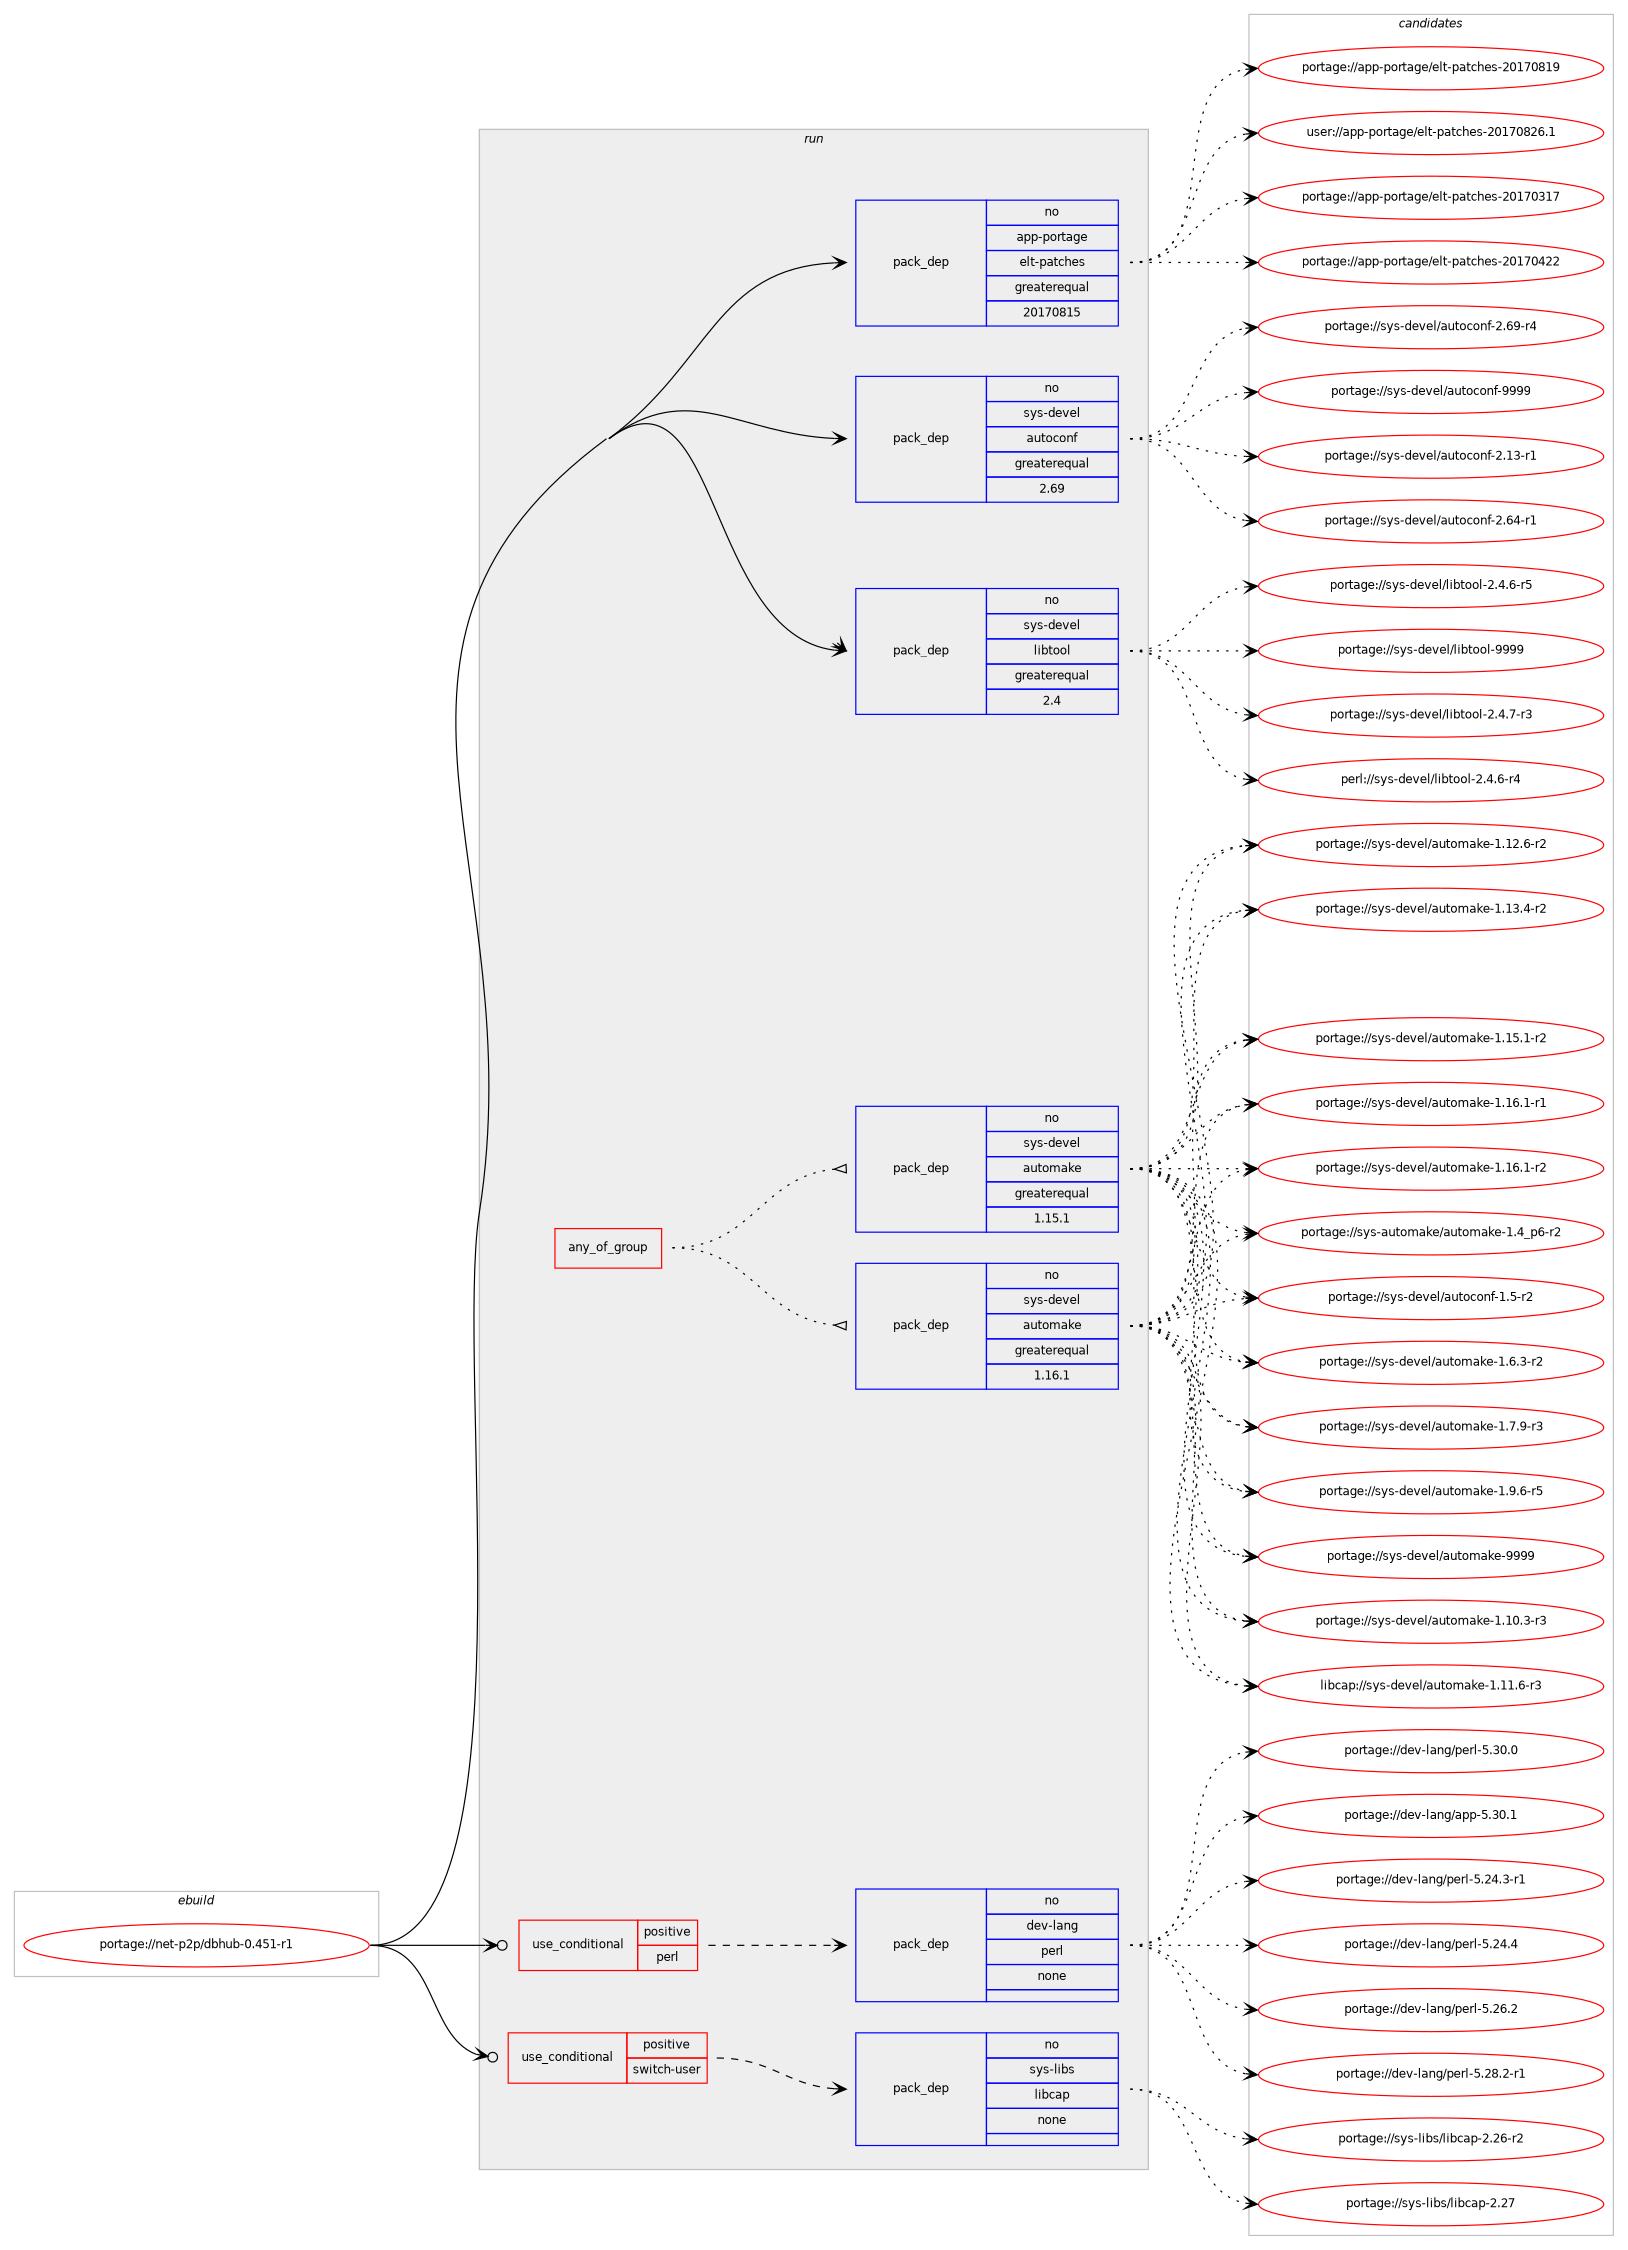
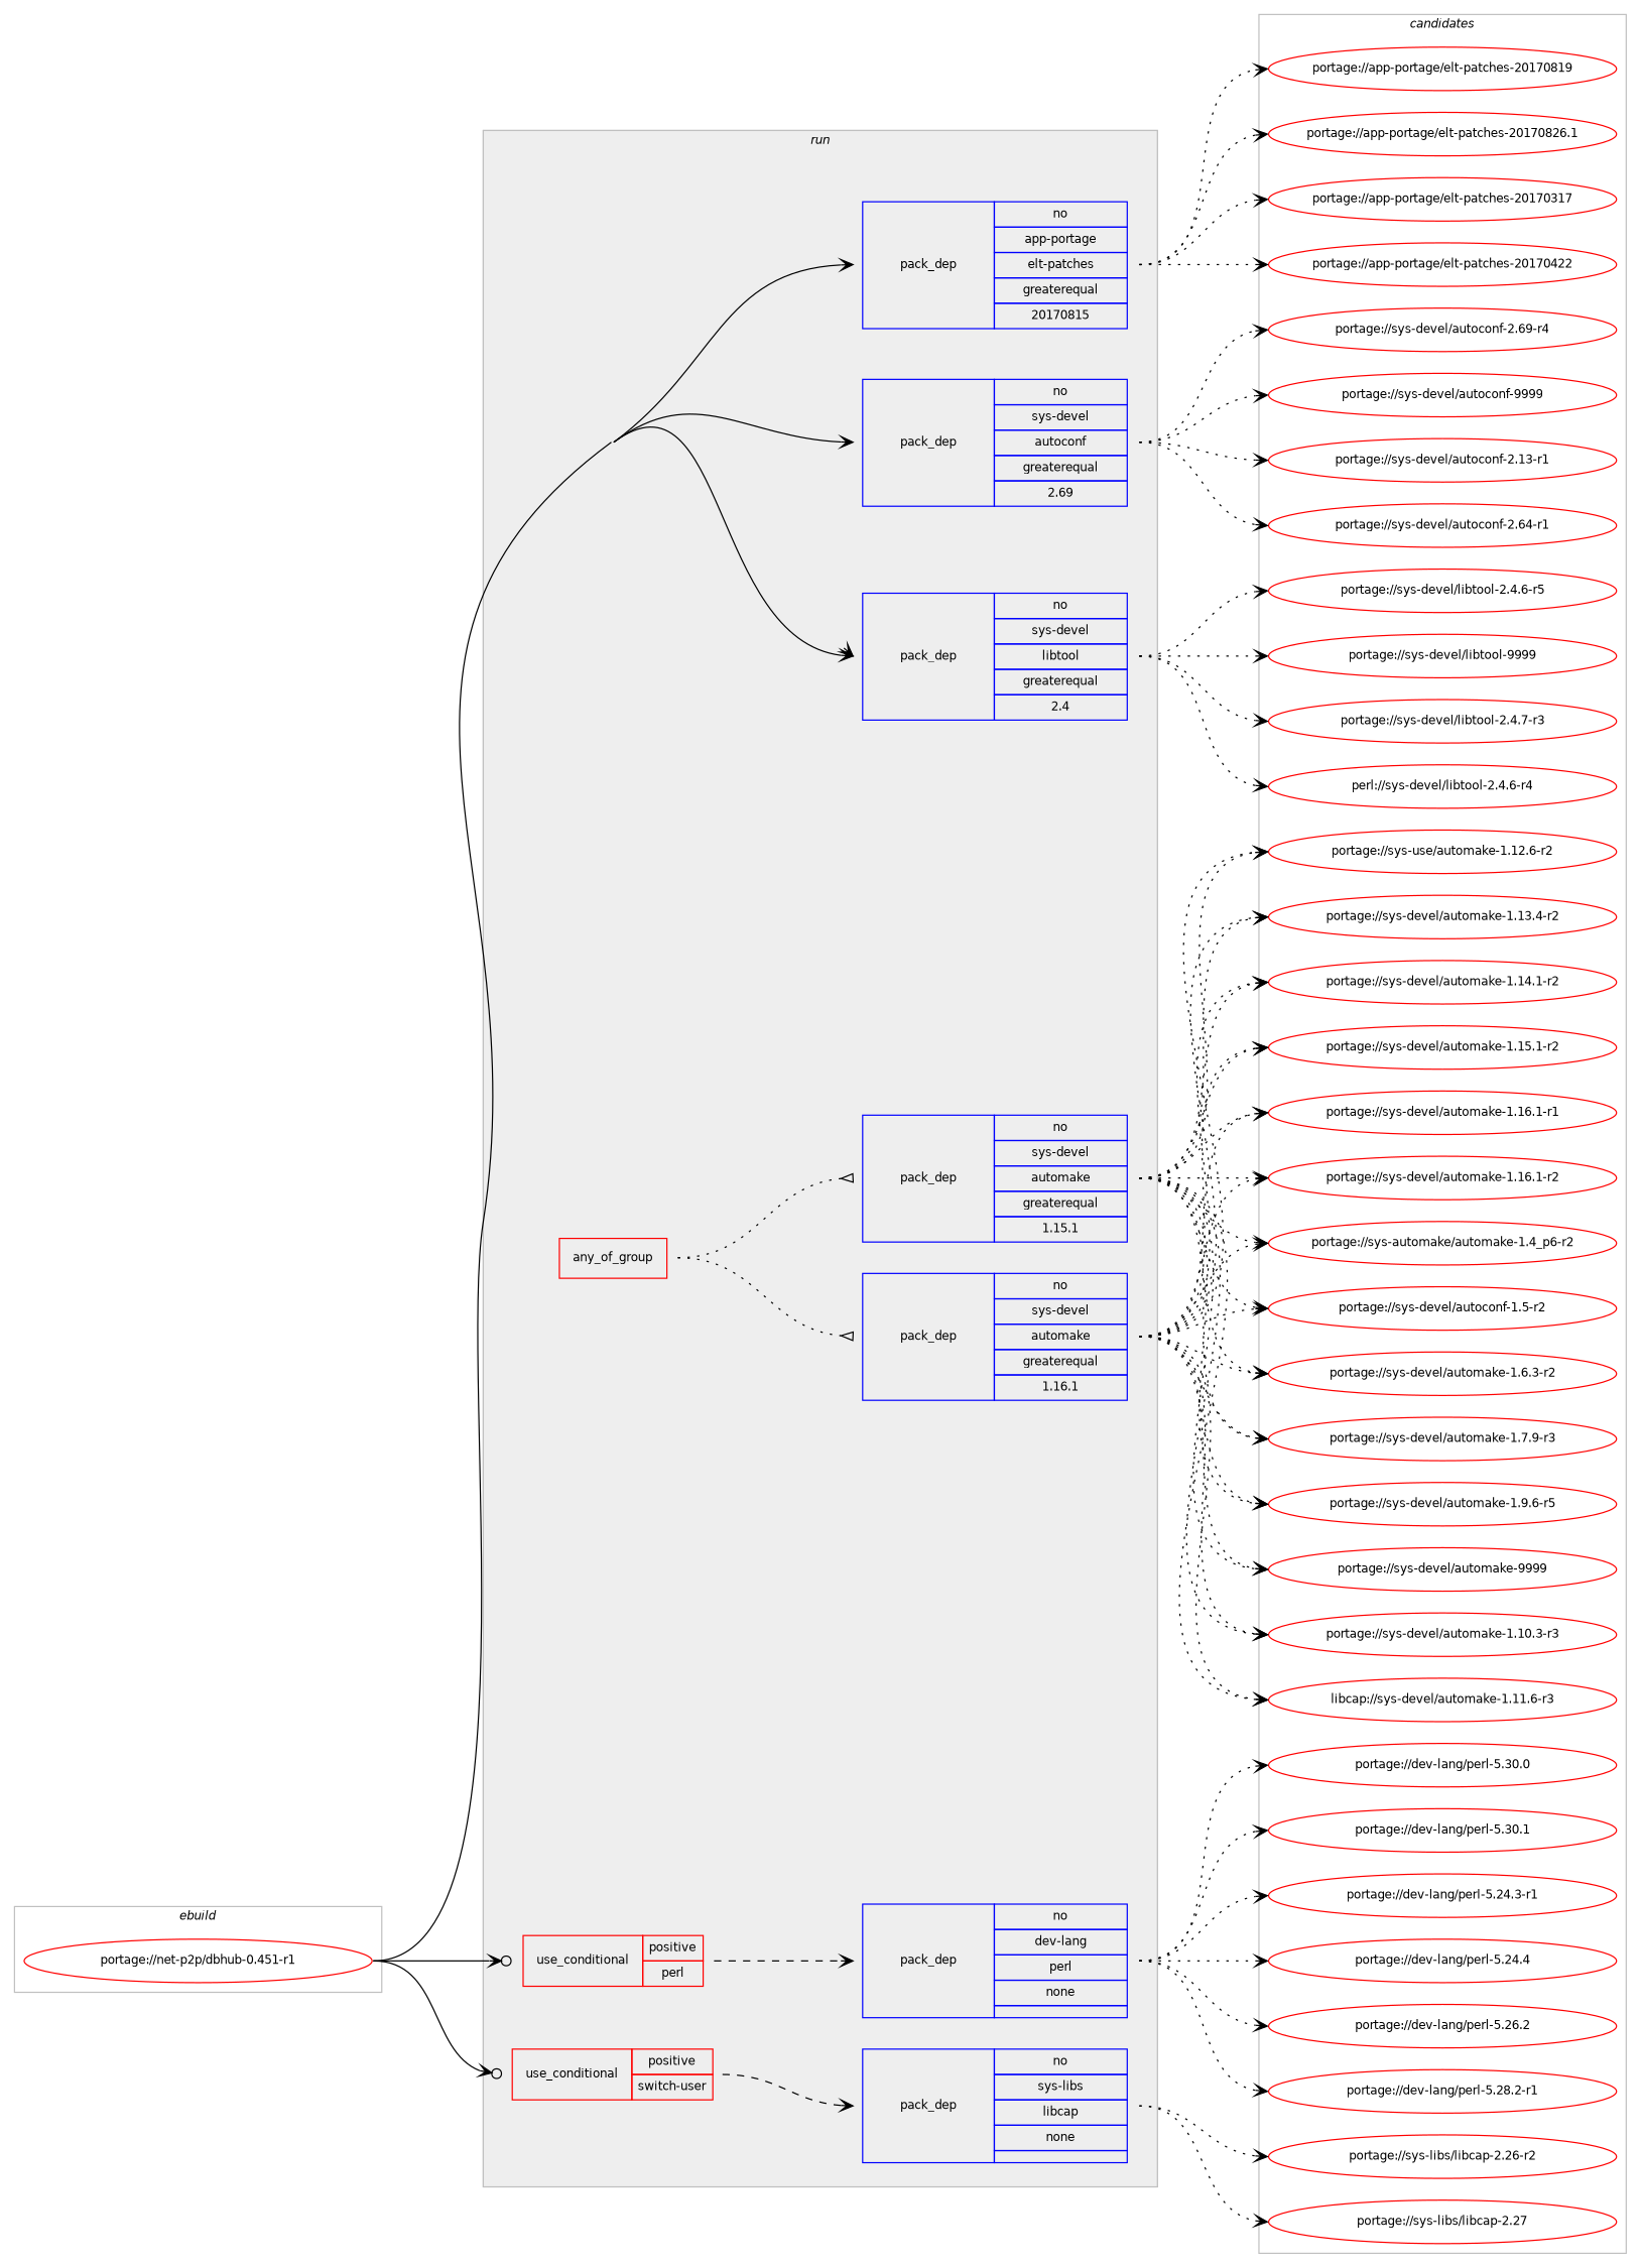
  digraph {
    compound=true
    concentrate=true
    fontname=Helvetica
    fontsize=10
    newrank=true
    rankdir=LR
    ranksep=1.5
    node [color=red fontname=Helvetica fontsize=10]
    edge [arrowhead=vee headport=w style=dotted tailport=e weight=100]
    n1 [label="portage://net-p2p/dbhub-0.451-r1" width=4]
    n2 [color=blue label=<<TABLE BORDER="0" CELLBORDER="1" CELLSPACING="0" CELLPADDING="4" WIDTH="220"><TR><TD ROWSPAN="6" CELLPADDING="30">pack_dep</TD></TR><TR><TD WIDTH="110">no</TD></TR><TR><TD>sys-devel</TD></TR><TR><TD>automake</TD></TR><TR><TD>greaterequal</TD></TR><TR><TD>1.16.1</TD></TR></TABLE>> shape=none]
    n3 [color=blue label=<<TABLE BORDER="0" CELLBORDER="1" CELLSPACING="0" CELLPADDING="4" WIDTH="220"><TR><TD ROWSPAN="6" CELLPADDING="30">pack_dep</TD></TR><TR><TD WIDTH="110">no</TD></TR><TR><TD>sys-devel</TD></TR><TR><TD>automake</TD></TR><TR><TD>greaterequal</TD></TR><TR><TD>1.15.1</TD></TR></TABLE>> shape=none]
    n4 [label=<<TABLE BORDER="0" CELLBORDER="1" CELLSPACING="0" CELLPADDING="4"><TR><TD CELLPADDING="10">any_of_group</TD></TR></TABLE>> shape=none]
    n5 [color=blue label=<<TABLE BORDER="0" CELLBORDER="1" CELLSPACING="0" CELLPADDING="4" WIDTH="220"><TR><TD ROWSPAN="6" CELLPADDING="30">pack_dep</TD></TR><TR><TD WIDTH="110">no</TD></TR><TR><TD>app-portage</TD></TR><TR><TD>elt-patches</TD></TR><TR><TD>greaterequal</TD></TR><TR><TD>20170815</TD></TR></TABLE>> shape=none]
    n6 [color=blue label=<<TABLE BORDER="0" CELLBORDER="1" CELLSPACING="0" CELLPADDING="4" WIDTH="220"><TR><TD ROWSPAN="6" CELLPADDING="30">pack_dep</TD></TR><TR><TD WIDTH="110">no</TD></TR><TR><TD>sys-devel</TD></TR><TR><TD>autoconf</TD></TR><TR><TD>greaterequal</TD></TR><TR><TD>2.69</TD></TR></TABLE>> shape=none]
    n7 [color=blue label=<<TABLE BORDER="0" CELLBORDER="1" CELLSPACING="0" CELLPADDING="4" WIDTH="220"><TR><TD ROWSPAN="6" CELLPADDING="30">pack_dep</TD></TR><TR><TD WIDTH="110">no</TD></TR><TR><TD>sys-devel</TD></TR><TR><TD>libtool</TD></TR><TR><TD>greaterequal</TD></TR><TR><TD>2.4</TD></TR></TABLE>> shape=none]
    n8 [color=blue label=<<TABLE BORDER="0" CELLBORDER="1" CELLSPACING="0" CELLPADDING="4" WIDTH="220"><TR><TD ROWSPAN="6" CELLPADDING="30">pack_dep</TD></TR><TR><TD WIDTH="110">no</TD></TR><TR><TD>dev-lang</TD></TR><TR><TD>perl</TD></TR><TR><TD>none</TD></TR><TR><TD></TD></TR></TABLE>> shape=none]
    n9 [label=<<TABLE BORDER="0" CELLBORDER="1" CELLSPACING="0" CELLPADDING="4"><TR><TD ROWSPAN="3" CELLPADDING="10">use_conditional</TD></TR><TR><TD>positive</TD></TR><TR><TD>perl</TD></TR></TABLE>> shape=none]
    n10 [color=blue label=<<TABLE BORDER="0" CELLBORDER="1" CELLSPACING="0" CELLPADDING="4" WIDTH="220"><TR><TD ROWSPAN="6" CELLPADDING="30">pack_dep</TD></TR><TR><TD WIDTH="110">no</TD></TR><TR><TD>sys-libs</TD></TR><TR><TD>libcap</TD></TR><TR><TD>none</TD></TR><TR><TD></TD></TR></TABLE>> shape=none]
    n11 [label=<<TABLE BORDER="0" CELLBORDER="1" CELLSPACING="0" CELLPADDING="4"><TR><TD ROWSPAN="3" CELLPADDING="10">use_conditional</TD></TR><TR><TD>positive</TD></TR><TR><TD>switch-user</TD></TR></TABLE>> shape=none]
    n12 [label="portage://sys-devel/automake-1.10.3-r3" width=4]
    n13 [label="libcap://sys-devel/automake-1.11.6-r3" width=4]
-   n14 [label="portage://sys-devel/automake-1.12.6-r2" width=4]
+   n14 [label="portage://sys-use/automake-1.12.6-r2" width=4]
    n15 [label="portage://sys-devel/automake-1.13.4-r2" width=4]
+   n16 [label="portage://sys-devel/automake-1.14.1-r2" width=4]
    n17 [label="portage://sys-devel/automake-1.15.1-r2" width=4]
    n18 [label="portage://sys-devel/automake-1.16.1-r1" width=4]
    n19 [label="portage://sys-devel/automake-1.16.1-r2" width=4]
    n20 [label="portage://sys-automake/automake-1.4_p6-r2" width=4]
    n21 [label="portage://sys-devel/autoconf-1.5-r2" width=4]
    n22 [label="portage://sys-devel/automake-1.6.3-r2" width=4]
    n23 [label="portage://sys-devel/automake-1.7.9-r3" width=4]
    n24 [label="portage://sys-devel/automake-1.9.6-r5" width=4]
    n25 [label="portage://sys-devel/automake-9999" width=4]
    n26 [label="portage://app-portage/elt-patches-20170317" width=4]
    n27 [label="portage://app-portage/elt-patches-20170422" width=4]
    n28 [label="portage://app-portage/elt-patches-20170819" width=4]
-   n29 [label="user://app-portage/elt-patches-20170826.1" width=4]
+   n29 [label="portage://app-portage/elt-patches-20170826.1" width=4]
    n30 [label="portage://sys-devel/autoconf-2.13-r1" width=4]
    n31 [label="portage://sys-devel/autoconf-2.64-r1" width=4]
    n32 [label="portage://sys-devel/autoconf-2.69-r4" width=4]
    n33 [label="portage://sys-devel/autoconf-9999" width=4]
    n34 [label="portage://sys-devel/libtool-2.4.7-r3" width=4]
    n35 [label="perl://sys-devel/libtool-2.4.6-r4" width=4]
    n36 [label="portage://sys-devel/libtool-2.4.6-r5" width=4]
    n37 [label="portage://sys-devel/libtool-9999" width=4]
    n38 [label="portage://dev-lang/perl-5.24.3-r1" width=4]
    n39 [label="portage://dev-lang/perl-5.24.4" width=4]
    n40 [label="portage://dev-lang/perl-5.26.2" width=4]
    n41 [label="portage://dev-lang/perl-5.28.2-r1" width=4]
    n42 [label="portage://dev-lang/perl-5.30.0" width=4]
-   n43 [label="portage://dev-lang/app-5.30.1" width=4]
+   n43 [label="portage://dev-lang/perl-5.30.1" width=4]
    n44 [label="portage://sys-libs/libcap-2.26-r2" width=4]
    n45 [label="portage://sys-libs/libcap-2.27" width=4]
    subgraph cluster_1 {
      color=gray
      label=<<i>ebuild</i>>
      rank=same
      n1
    }
    subgraph cluster_2 {
      color=gray
      label=<<i>dependencies</i>>
      subgraph cluster_3 {
        color=gray
        fillcolor="#eeeeee"
        label=<<i>compile</i>>
        style=filled
        subgraph sub_4 {
          color=gray
          fillcolor="#eeeeee"
          label=<<i>compile</i>>
          style=filled
          n4
          subgraph sub_5 {
            color=gray
            fillcolor="#eeeeee"
            label=<<i>compile</i>>
            style=filled
            n2
          }
          subgraph sub_6 {
            color=gray
            fillcolor="#eeeeee"
            label=<<i>compile</i>>
            style=filled
            n3
          }
        }
        subgraph sub_7 {
          color=gray
          fillcolor="#eeeeee"
          label=<<i>compile</i>>
          style=filled
          n5
        }
        subgraph sub_8 {
          color=gray
          fillcolor="#eeeeee"
          label=<<i>compile</i>>
          style=filled
          n6
        }
        subgraph sub_9 {
          color=gray
          fillcolor="#eeeeee"
          label=<<i>compile</i>>
          style=filled
          n7
        }
      }
      subgraph cluster_10 {
        color=gray
        fillcolor="#eeeeee"
        label=<<i>compile and run</i>>
        style=filled
        subgraph sub_11 {
          color=gray
          fillcolor="#eeeeee"
          label=<<i>compile and run</i>>
          style=filled
          n9
          subgraph sub_12 {
            color=gray
            fillcolor="#eeeeee"
            label=<<i>compile and run</i>>
            style=filled
            n8
          }
        }
        subgraph sub_13 {
          color=gray
          fillcolor="#eeeeee"
          label=<<i>compile and run</i>>
          style=filled
          n11
          subgraph sub_14 {
            color=gray
            fillcolor="#eeeeee"
            label=<<i>compile and run</i>>
            style=filled
            n10
          }
        }
      }
      subgraph cluster_15 {
        color=gray
        fillcolor="#eeeeee"
        label=<<i>run</i>>
        style=filled
      }
    }
    subgraph cluster_16 {
      color=gray
      label=<<i>candidates</i>>
      rank=same
      subgraph sub_17 {
        color=black
        label=<<i>candidates</i>>
        nodesep=1
        rank=same
        n12
        n13
        n14
        n15
+       n16
        n17
        n18
        n19
        n20
        n21
        n22
        n23
        n24
        n25
      }
      subgraph sub_18 {
        color=black
        label=<<i>candidates</i>>
        nodesep=1
        rank=same
        n12
        n13
        n14
        n15
+       n16
        n17
        n18
        n19
        n20
        n21
        n22
        n23
        n24
        n25
      }
      subgraph sub_19 {
        color=black
        label=<<i>candidates</i>>
        nodesep=1
        rank=same
        n26
        n27
        n28
        n29
      }
      subgraph sub_20 {
        color=black
        label=<<i>candidates</i>>
        nodesep=1
        rank=same
        n30
        n31
        n32
        n33
      }
      subgraph sub_21 {
        color=black
        label=<<i>candidates</i>>
        nodesep=1
        rank=same
        n34
        n35
        n36
        n37
      }
      subgraph sub_22 {
        color=black
        label=<<i>candidates</i>>
        nodesep=1
        rank=same
        n38
        n39
        n40
        n41
        n42
        n43
      }
      subgraph sub_23 {
        color=black
        label=<<i>candidates</i>>
        nodesep=1
        rank=same
        n44
        n45
      }
    }
    n1 -> n5 [style=solid weight=20]
    n1 -> n6 [style=solid weight=20]
    n1 -> n7 [style=solid weight=20]
    n1 -> n9 [arrowhead=odotvee style=solid weight=20]
    n1 -> n11 [arrowhead=odotvee style=solid weight=20]
    n2 -> n12
    n2 -> n13
    n2 -> n14
    n2 -> n15
+   n2 -> n16
    n2 -> n17
    n2 -> n18
    n2 -> n19
    n2 -> n20
    n2 -> n21
    n2 -> n22
    n2 -> n23
    n2 -> n24
    n2 -> n25
    n3 -> n12
    n3 -> n13
    n3 -> n14
    n3 -> n15
+   n3 -> n16
    n3 -> n17
    n3 -> n18
    n3 -> n19
    n3 -> n20
    n3 -> n21
    n3 -> n22
    n3 -> n23
    n3 -> n24
    n3 -> n25
    n4 -> n2 [arrowhead=oinv weight=20]
    n4 -> n3 [arrowhead=oinv weight=20]
    n5 -> n26
    n5 -> n27
    n5 -> n28
    n5 -> n29
    n6 -> n30
    n6 -> n31
    n6 -> n32
    n6 -> n33
    n7 -> n34
    n7 -> n35
    n7 -> n36
    n7 -> n37
    n8 -> n38
    n8 -> n39
    n8 -> n40
    n8 -> n41
    n8 -> n42
    n8 -> n43
    n9 -> n8 [style=dashed weight=20]
    n10 -> n44
    n10 -> n45
    n11 -> n10 [style=dashed weight=20]
  }
